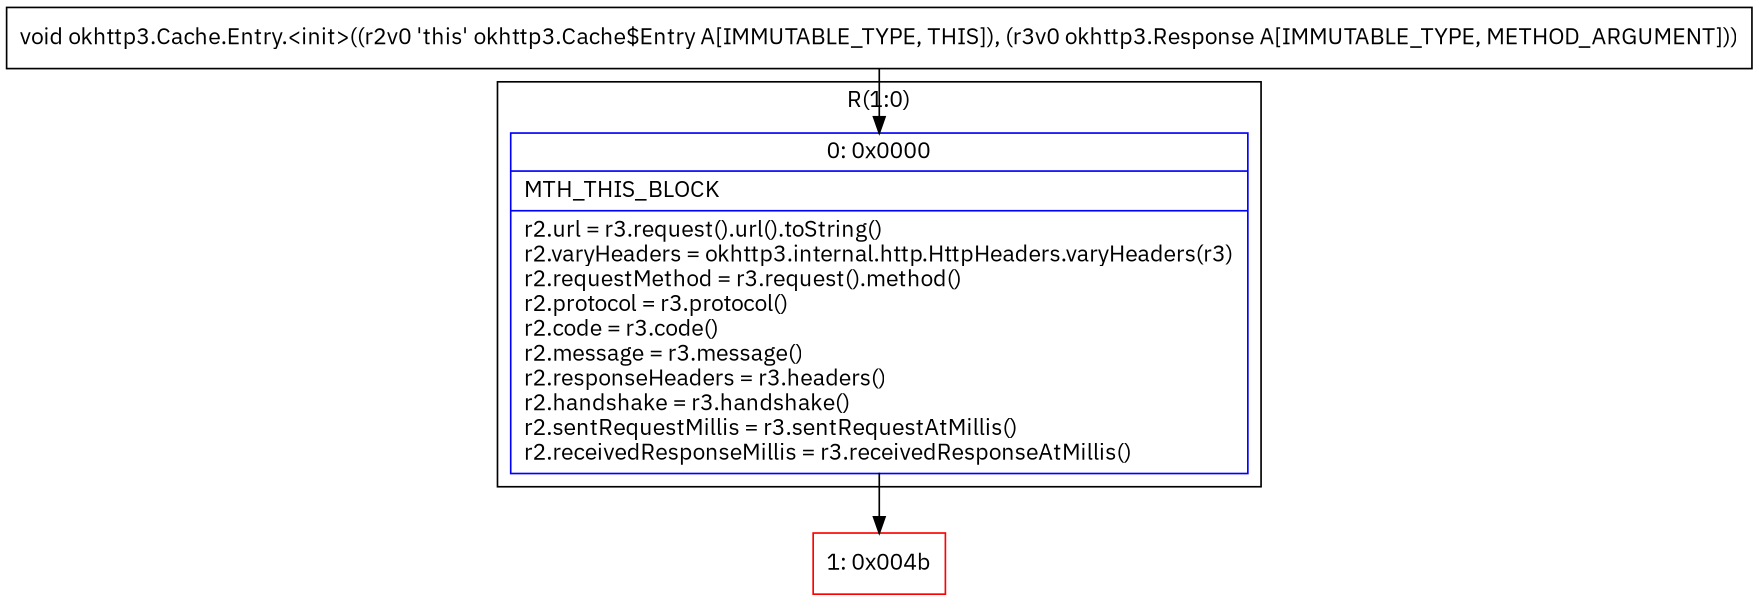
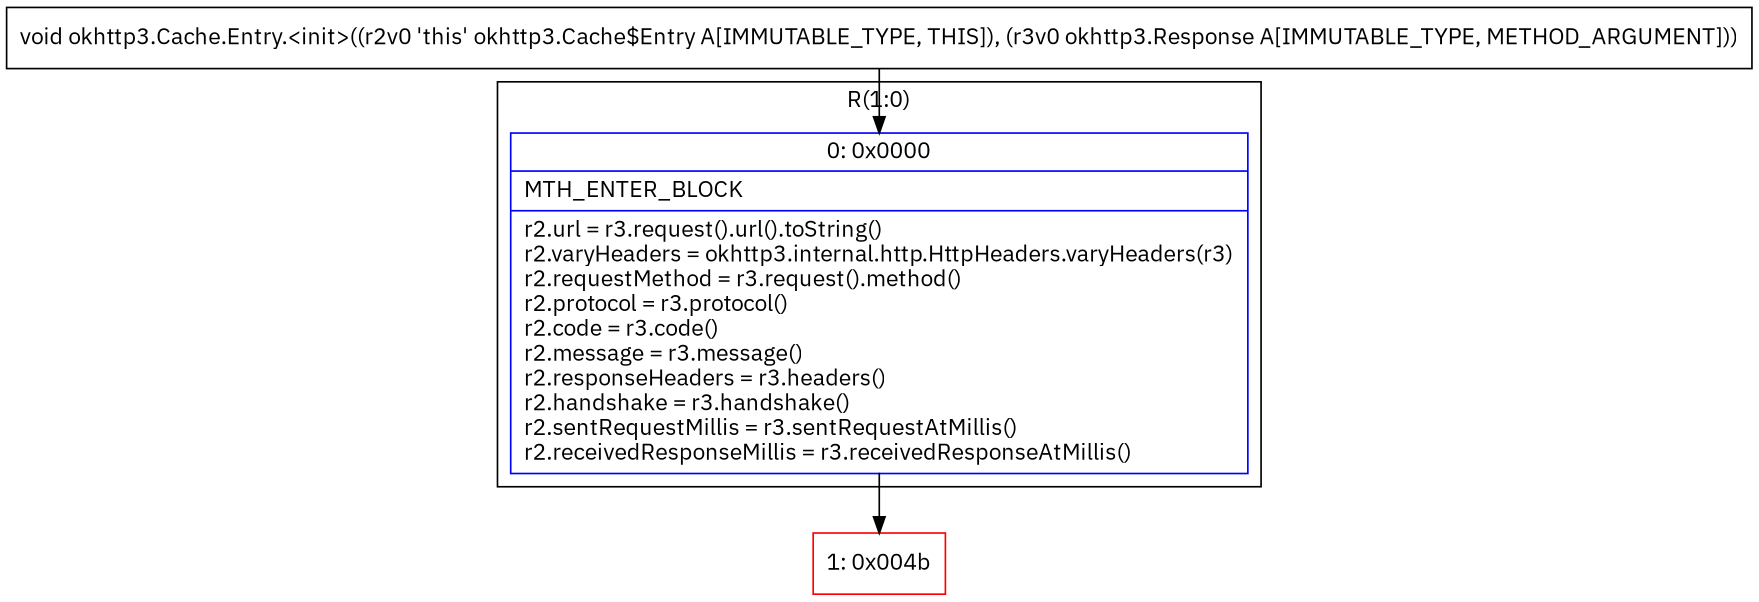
  digraph {
    fontname="IBM Plex Sans"
    node [shape=record fontname="IBM Plex Sans"]
    edge [fontname="IBM Plex Sans"]
-   n1 [color=blue label="{0\:\ 0x0000|MTH_THIS_BLOCK\l|r2.url = r3.request().url().toString()\lr2.varyHeaders = okhttp3.internal.http.HttpHeaders.varyHeaders(r3)\lr2.requestMethod = r3.request().method()\lr2.protocol = r3.protocol()\lr2.code = r3.code()\lr2.message = r3.message()\lr2.responseHeaders = r3.headers()\lr2.handshake = r3.handshake()\lr2.sentRequestMillis = r3.sentRequestAtMillis()\lr2.receivedResponseMillis = r3.receivedResponseAtMillis()\l}"]
+   n1 [color=blue label="{0\:\ 0x0000|MTH_ENTER_BLOCK\l|r2.url = r3.request().url().toString()\lr2.varyHeaders = okhttp3.internal.http.HttpHeaders.varyHeaders(r3)\lr2.requestMethod = r3.request().method()\lr2.protocol = r3.protocol()\lr2.code = r3.code()\lr2.message = r3.message()\lr2.responseHeaders = r3.headers()\lr2.handshake = r3.handshake()\lr2.sentRequestMillis = r3.sentRequestAtMillis()\lr2.receivedResponseMillis = r3.receivedResponseAtMillis()\l}"]
    n2 [color=red label="{1\:\ 0x004b}"]
    n3 [label="{void okhttp3.Cache.Entry.\<init\>((r2v0 'this' okhttp3.Cache$Entry A[IMMUTABLE_TYPE, THIS]), (r3v0 okhttp3.Response A[IMMUTABLE_TYPE, METHOD_ARGUMENT])) }"]
    subgraph cluster_1 {
      label="R(1:0)"
      n1
    }
    n1 -> n2
    n3 -> n1
  }
